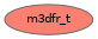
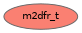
  digraph {
    rankdir=LR
-   n1 [color=grey40 fillcolor=salmon fontname=Helvetica fontsize=10 height=0.2 label=m3dfr_t shape=ellipse style=filled width=0.4]
+   n1 [color=grey40 fillcolor=salmon fontname=Helvetica fontsize=10 height=0.2 label=m2dfr_t shape=ellipse style=filled width=0.4]
  }
